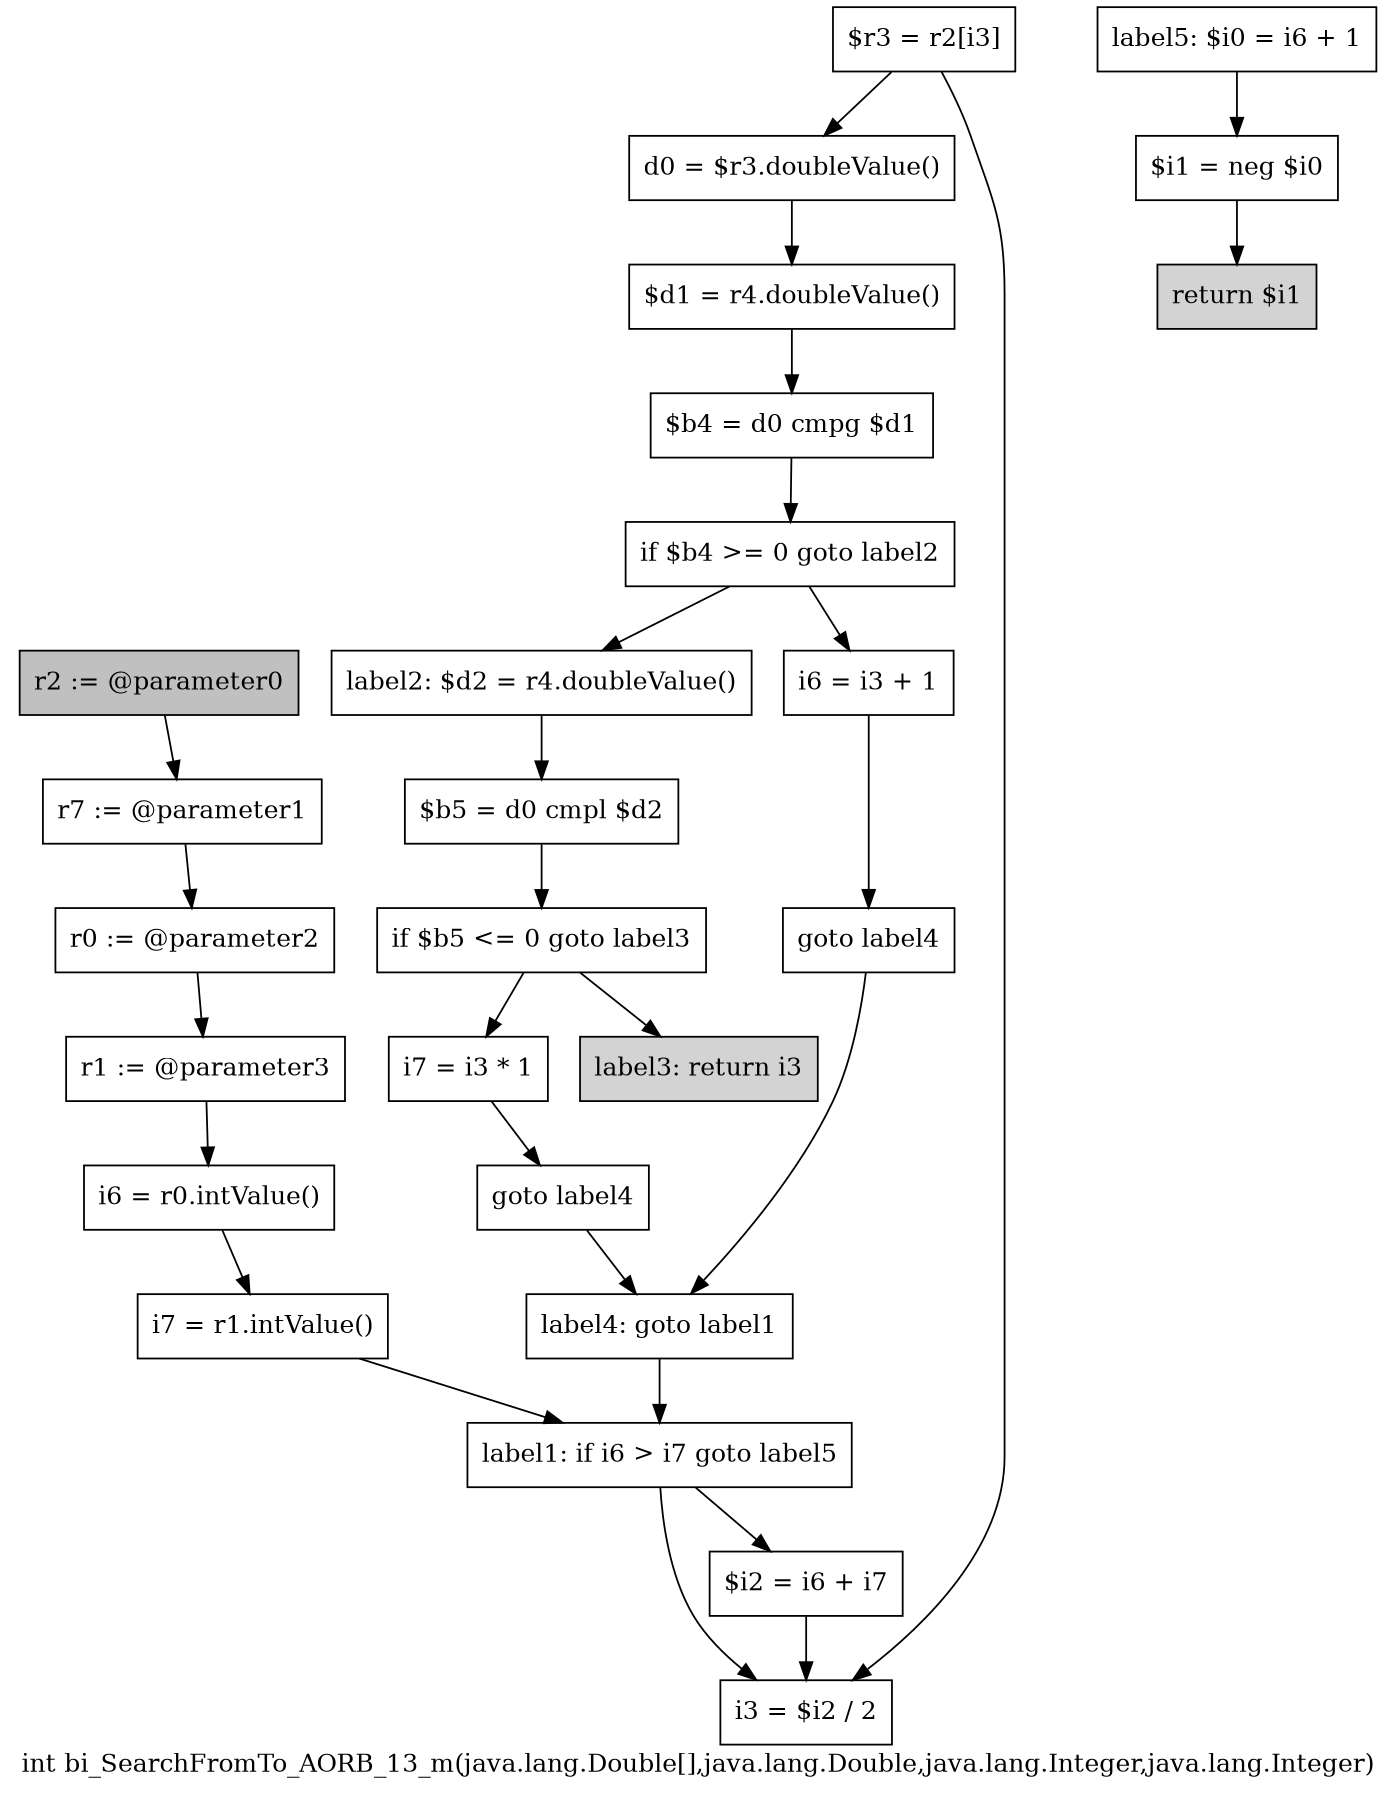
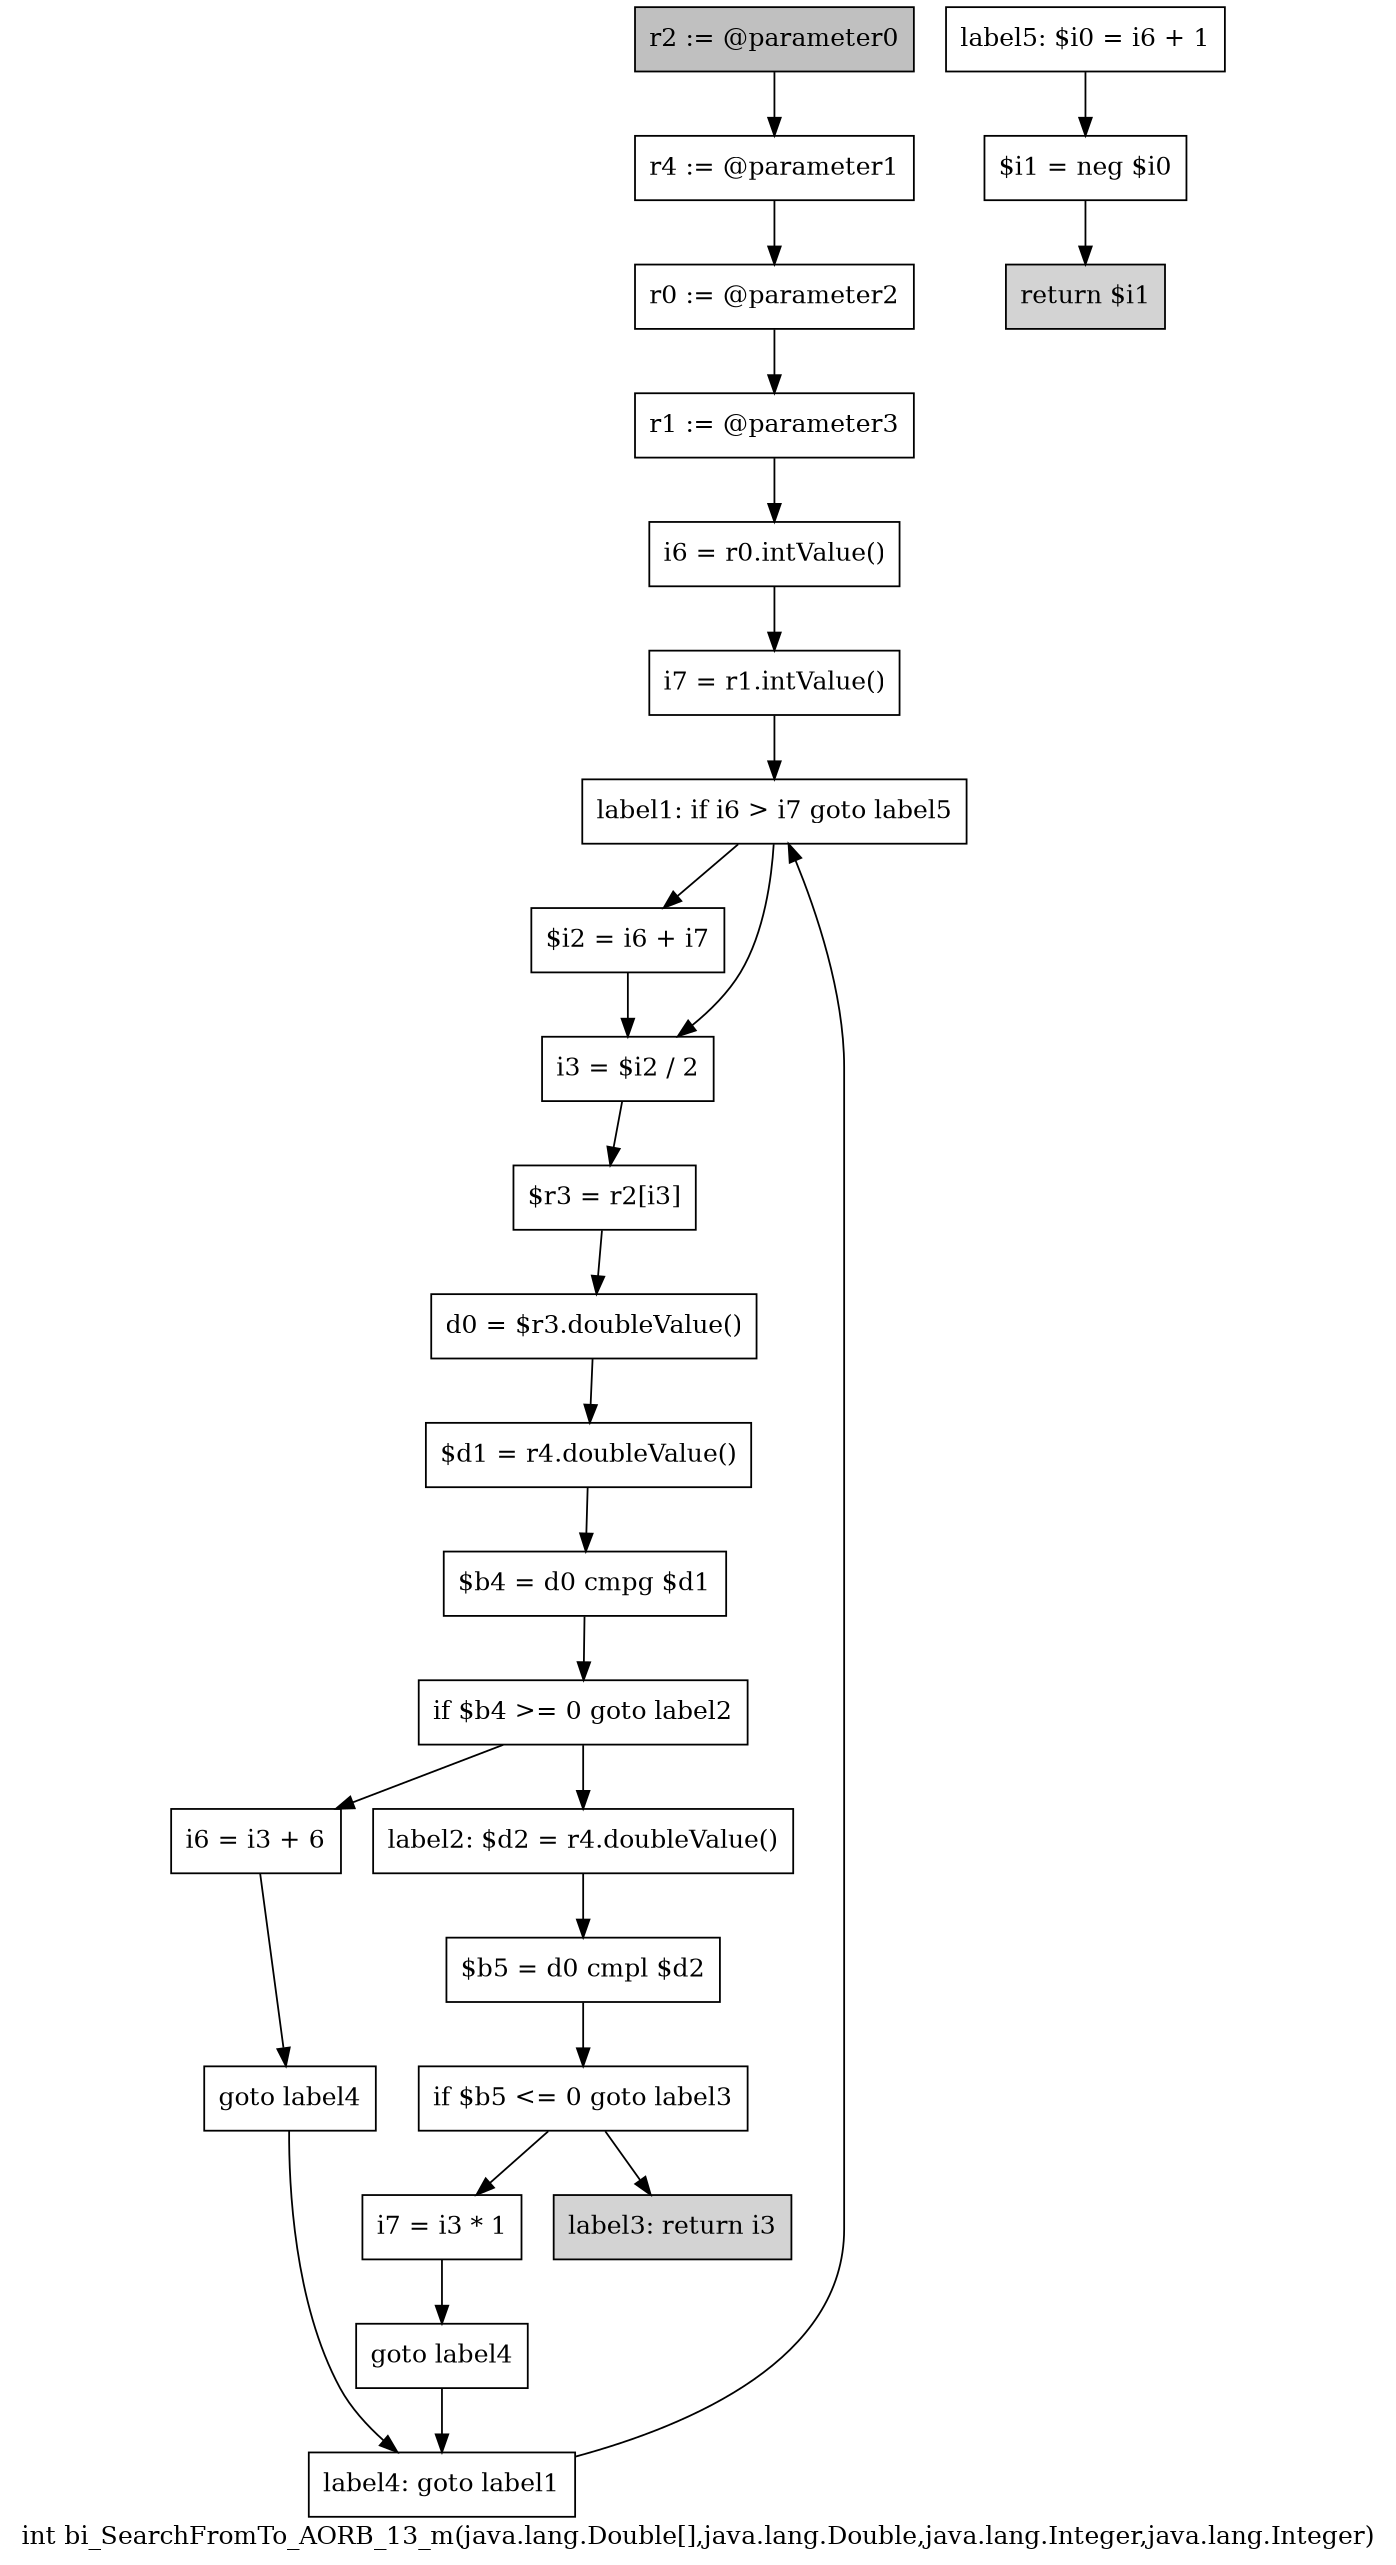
  digraph {
    label="int bi_SearchFromTo_AORB_13_m(java.lang.Double[],java.lang.Double,java.lang.Integer,java.lang.Integer)"
    node [shape=box]
    n1 [fillcolor=gray label="r2 := @parameter0" style=filled]
-   n2 [label="r7 := @parameter1"]
+   n2 [label="r4 := @parameter1"]
    n3 [label="r0 := @parameter2"]
    n4 [label="r1 := @parameter3"]
    n5 [label="i6 = r0.intValue()"]
    n6 [label="i7 = r1.intValue()"]
    n7 [label="label1: if i6 > i7 goto label5"]
    n8 [label="$i2 = i6 + i7"]
    n9 [label="i3 = $i2 / 2"]
    n10 [label="label5: $i0 = i6 + 1"]
    n11 [label="$i1 = neg $i0"]
    n12 [label="$r3 = r2[i3]"]
    n13 [fillcolor=lightgray label="return $i1" style=filled]
    n14 [label="d0 = $r3.doubleValue()"]
    n15 [label="$d1 = r4.doubleValue()"]
    n16 [label="$b4 = d0 cmpg $d1"]
    n17 [label="if $b4 >= 0 goto label2"]
-   n18 [label="i6 = i3 + 1"]
+   n18 [label="i6 = i3 + 6"]
    n19 [label="label2: $d2 = r4.doubleValue()"]
    n20 [label="goto label4"]
    n21 [label="$b5 = d0 cmpl $d2"]
    n22 [label="label4: goto label1"]
    n23 [label="if $b5 <= 0 goto label3"]
    n24 [label="i7 = i3 * 1"]
    n25 [fillcolor=lightgray label="label3: return i3" style=filled]
    n26 [label="goto label4"]
    n1 -> n2
    n2 -> n3
    n3 -> n4
    n4 -> n5
    n5 -> n6
    n6 -> n7
    n7 -> n8
    n7 -> n9
    n8 -> n9
-   n12 -> n9
+   n9 -> n12
    n10 -> n11
    n11 -> n13
    n12 -> n14
    n14 -> n15
    n15 -> n16
    n16 -> n17
    n17 -> n18
    n17 -> n19
    n18 -> n20
    n19 -> n21
    n20 -> n22
    n21 -> n23
    n22 -> n7
    n23 -> n24
    n23 -> n25
    n24 -> n26
    n26 -> n22
  }
